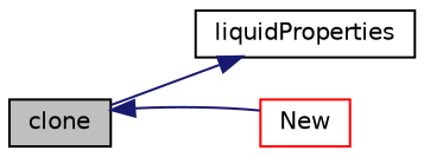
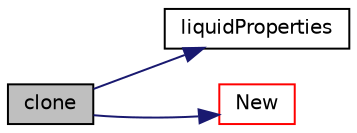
  digraph {
    rankdir=LR
    node [color=black fontname=Helvetica fontsize=10 shape=record]
    edge [color=midnightblue fontname=Helvetica fontsize=10 labelfontname=Helvetica labelfontsize=10 style=solid]
    n1 [fillcolor=grey75 fontcolor=black height=0.2 label=clone style=filled width=0.4]
    n2 [height=0.2 label=liquidProperties width=0.4]
    n3 [color=red height=0.2 label=New width=0.4]
    n1 -> n2
-   n3 -> n1
+   n1 -> n3
  }
